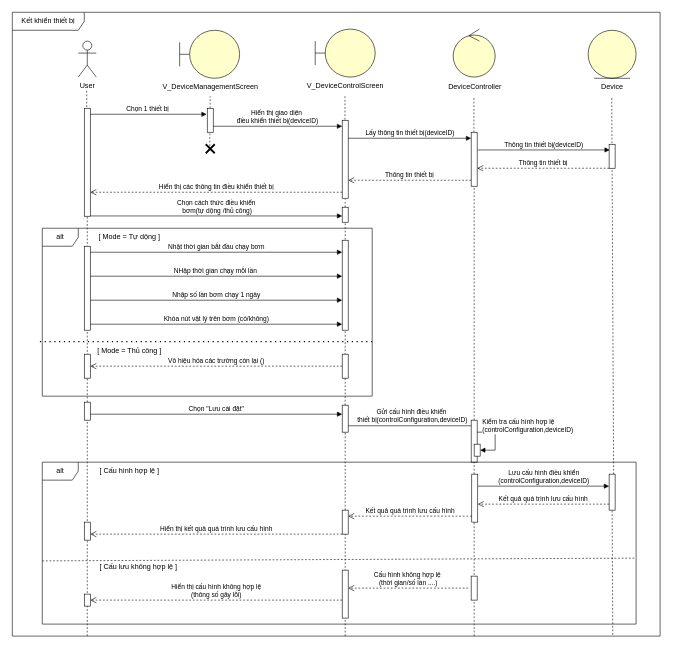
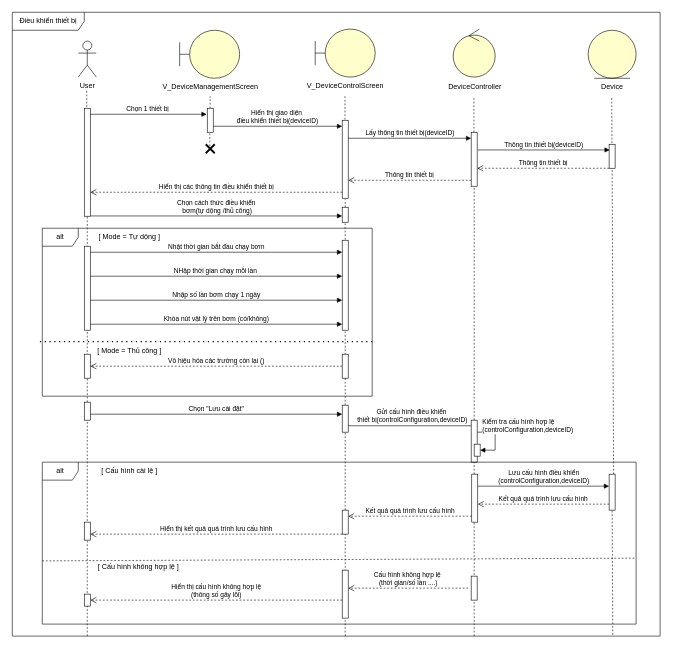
  <mxCell id="0" />
  <mxCell id="1" parent="0" />
  <mxCell id="2" value="User" style="shape=umlActor;verticalLabelPosition=bottom;verticalAlign=top;html=1;outlineConnect=0;" parent="1" vertex="1"><mxGeometry x="130" y="68" width="30" height="60" as="geometry" /></mxCell>
  <mxCell id="3" value="" style="endArrow=none;dashed=1;html=1;rounded=0;" parent="1" edge="1"><mxGeometry width="50" height="50" relative="1" as="geometry"><mxPoint x="144.38" y="220" as="sourcePoint" /><mxPoint x="144" y="150" as="targetPoint" /></mxGeometry></mxCell>
  <mxCell id="4" value="" style="shape=umlBoundary;whiteSpace=wrap;html=1;fillColor=light-dark(#FFFFCC,#FFFFCC);" parent="1" vertex="1"><mxGeometry x="299" y="50" width="100" height="80" as="geometry" /></mxCell>
  <mxCell id="5" value="" style="endArrow=none;dashed=1;html=1;rounded=0;" parent="1" source="42" edge="1"><mxGeometry width="50" height="50" relative="1" as="geometry"><mxPoint x="301" y="490" as="sourcePoint" /><mxPoint x="347" y="160" as="targetPoint" /></mxGeometry></mxCell>
  <mxCell id="6" value="" style="ellipse;shape=umlControl;whiteSpace=wrap;html=1;fillColor=light-dark(#FFFFCC,#FFFFCC);strokeColor=default;" parent="1" vertex="1"><mxGeometry x="755" y="48" width="70" height="80" as="geometry" /></mxCell>
  <mxCell id="7" value="" style="endArrow=none;dashed=1;html=1;rounded=0;entryX=0.497;entryY=1.013;entryDx=0;entryDy=0;entryPerimeter=0;" parent="1" edge="1"><mxGeometry width="50" height="50" relative="1" as="geometry"><mxPoint x="574.62" y="228.96" as="sourcePoint" /><mxPoint x="574.62" y="160" as="targetPoint" /></mxGeometry></mxCell>
  <mxCell id="8" value="" style="ellipse;shape=umlEntity;whiteSpace=wrap;html=1;fillColor=light-dark(#FFFFCC,#FFFFCC);fontColor=#000000;strokeColor=default;gradientColor=none;" parent="1" vertex="1"><mxGeometry x="980" y="50" width="80" height="80" as="geometry" /></mxCell>
  <mxCell id="9" value="" style="endArrow=none;dashed=1;html=1;rounded=0;entryX=0.5;entryY=1;entryDx=0;entryDy=0;" parent="1" edge="1"><mxGeometry width="50" height="50" relative="1" as="geometry"><mxPoint x="789.62" y="250" as="sourcePoint" /><mxPoint x="789.62" y="160" as="targetPoint" /></mxGeometry></mxCell>
  <mxCell id="10" value="" style="endArrow=none;dashed=1;html=1;rounded=0;entryX=0.5;entryY=0.5;entryDx=0;entryDy=0;entryPerimeter=0;" parent="1" target="11" edge="1"><mxGeometry width="50" height="50" relative="1" as="geometry"><mxPoint x="145" y="1060" as="sourcePoint" /><mxPoint x="145" y="100" as="targetPoint" /></mxGeometry></mxCell>
  <mxCell id="11" value="" style="html=1;points=[[0,0,0,0,5],[0,1,0,0,-5],[1,0,0,0,5],[1,1,0,0,-5]];perimeter=orthogonalPerimeter;outlineConnect=0;targetShapes=umlLifeline;portConstraint=eastwest;newEdgeStyle={&quot;curved&quot;:0,&quot;rounded&quot;:0};" parent="1" vertex="1"><mxGeometry x="140" y="180" width="10" height="180" as="geometry" /></mxCell>
  <mxCell id="12" value="Chọn 1 thiết bị&amp;nbsp;" style="html=1;verticalAlign=bottom;endArrow=block;curved=0;rounded=0;" parent="1" edge="1"><mxGeometry width="80" relative="1" as="geometry"><mxPoint x="150" y="190" as="sourcePoint" /><mxPoint x="344" y="190" as="targetPoint" /></mxGeometry></mxCell>
  <mxCell id="13" value="" style="endArrow=none;dashed=1;html=1;rounded=0;entryX=0.497;entryY=1.013;entryDx=0;entryDy=0;entryPerimeter=0;" parent="1" source="34" target="14" edge="1"><mxGeometry width="50" height="50" relative="1" as="geometry"><mxPoint x="575" y="850" as="sourcePoint" /><mxPoint x="575" y="131" as="targetPoint" /></mxGeometry></mxCell>
  <mxCell id="14" value="" style="html=1;points=[[0,0,0,0,5],[0,1,0,0,-5],[1,0,0,0,5],[1,1,0,0,-5]];perimeter=orthogonalPerimeter;outlineConnect=0;targetShapes=umlLifeline;portConstraint=eastwest;newEdgeStyle={&quot;curved&quot;:0,&quot;rounded&quot;:0};" parent="1" vertex="1"><mxGeometry x="570" y="200" width="10" height="130" as="geometry" /></mxCell>
  <mxCell id="15" value="Hiển thị giao diện&amp;nbsp;&lt;div&gt;điều khiển thiết bị(deviceID)&lt;/div&gt;" style="html=1;verticalAlign=bottom;endArrow=block;curved=0;rounded=0;" parent="1" target="14" edge="1"><mxGeometry width="80" relative="1" as="geometry"><mxPoint x="354" y="210" as="sourcePoint" /><mxPoint x="434" y="210" as="targetPoint" /></mxGeometry></mxCell>
  <mxCell id="16" value="" style="endArrow=none;dashed=1;html=1;rounded=0;entryX=0.5;entryY=1;entryDx=0;entryDy=0;" parent="1" source="36" target="17" edge="1"><mxGeometry width="50" height="50" relative="1" as="geometry"><mxPoint x="790" y="860" as="sourcePoint" /><mxPoint x="790" y="130" as="targetPoint" /></mxGeometry></mxCell>
  <mxCell id="17" value="" style="html=1;points=[[0,0,0,0,5],[0,1,0,0,-5],[1,0,0,0,5],[1,1,0,0,-5]];perimeter=orthogonalPerimeter;outlineConnect=0;targetShapes=umlLifeline;portConstraint=eastwest;newEdgeStyle={&quot;curved&quot;:0,&quot;rounded&quot;:0};" parent="1" vertex="1"><mxGeometry x="785" y="220" width="10" height="90" as="geometry" /></mxCell>
  <mxCell id="18" value="Lấy thông tin thiết bị(deviceID)" style="html=1;verticalAlign=bottom;endArrow=block;curved=0;rounded=0;" parent="1" target="17" edge="1"><mxGeometry width="80" relative="1" as="geometry"><mxPoint x="580" y="230" as="sourcePoint" /><mxPoint x="660" y="230" as="targetPoint" /></mxGeometry></mxCell>
  <mxCell id="19" value="Thông tin thiết bị" style="html=1;verticalAlign=bottom;endArrow=open;dashed=1;endSize=8;curved=0;rounded=0;" parent="1" target="17" edge="1"><mxGeometry relative="1" as="geometry"><mxPoint x="1015" y="280" as="sourcePoint" /><mxPoint x="810" y="280" as="targetPoint" /></mxGeometry></mxCell>
  <mxCell id="20" value="Hiển thị các thông tin điều khiển thiết bị" style="html=1;verticalAlign=bottom;endArrow=open;dashed=1;endSize=8;curved=0;rounded=0;" parent="1" target="11" edge="1"><mxGeometry relative="1" as="geometry"><mxPoint x="570" y="320" as="sourcePoint" /><mxPoint x="490" y="320" as="targetPoint" /></mxGeometry></mxCell>
  <mxCell id="21" value="Chọn cách thức điều khiển&lt;div&gt;&amp;nbsp;bơm(tự dộng /thủ công)&lt;/div&gt;" style="html=1;verticalAlign=bottom;endArrow=block;curved=0;rounded=0;" parent="1" edge="1" target="51"><mxGeometry width="80" relative="1" as="geometry"><mxPoint x="150" y="359.52" as="sourcePoint" /><mxPoint x="344" y="359.52" as="targetPoint" /></mxGeometry></mxCell>
  <mxCell id="22" value="alt" style="shape=umlFrame;whiteSpace=wrap;html=1;pointerEvents=0;" parent="1" vertex="1"><mxGeometry x="70" y="380" width="550" height="280" as="geometry" /></mxCell>
  <mxCell id="23" value="[ Mode = Tự dộng ]" style="text;html=1;align=center;verticalAlign=middle;resizable=0;points=[];autosize=1;strokeColor=none;fillColor=none;" parent="1" vertex="1"><mxGeometry x="150" y="380" width="130" height="30" as="geometry" /></mxCell>
  <mxCell id="24" value="Nhật thời gian bắt đầu chạy bơm" style="html=1;verticalAlign=bottom;endArrow=block;curved=0;rounded=0;" parent="1" target="52" edge="1"><mxGeometry width="80" relative="1" as="geometry"><mxPoint x="150" y="420" as="sourcePoint" /><mxPoint x="300" y="420" as="targetPoint" /></mxGeometry></mxCell>
  <mxCell id="25" value="NHập thời gian chạy mỗi lần&amp;nbsp;" style="html=1;verticalAlign=bottom;endArrow=block;curved=0;rounded=0;" parent="1" target="52" edge="1"><mxGeometry width="80" relative="1" as="geometry"><mxPoint x="150" y="460" as="sourcePoint" /><mxPoint x="230" y="460" as="targetPoint" /></mxGeometry></mxCell>
  <mxCell id="26" value="Nhập số lần bơm chạy 1 ngày" style="html=1;verticalAlign=bottom;endArrow=block;curved=0;rounded=0;" parent="1" target="52" edge="1"><mxGeometry width="80" relative="1" as="geometry"><mxPoint x="150" y="500" as="sourcePoint" /><mxPoint x="190" y="500" as="targetPoint" /></mxGeometry></mxCell>
  <mxCell id="27" value="Khóa nút vật lý trên bơm (có/không)" style="html=1;verticalAlign=bottom;endArrow=block;curved=0;rounded=0;" parent="1" target="52" edge="1"><mxGeometry width="80" relative="1" as="geometry"><mxPoint x="150" y="540" as="sourcePoint" /><mxPoint x="230" y="540" as="targetPoint" /></mxGeometry></mxCell>
  <mxCell id="28" value="" style="endArrow=none;dashed=1;html=1;dashPattern=1 3;strokeWidth=2;rounded=0;" parent="1" edge="1"><mxGeometry width="50" height="50" relative="1" as="geometry"><mxPoint x="66" y="569" as="sourcePoint" /><mxPoint x="621" y="569" as="targetPoint" /></mxGeometry></mxCell>
  <mxCell id="29" value="[ Mode = Thủ công ]" style="text;html=1;align=center;verticalAlign=middle;resizable=0;points=[];autosize=1;strokeColor=none;fillColor=none;" parent="1" vertex="1"><mxGeometry x="150" y="570" width="130" height="30" as="geometry" /></mxCell>
  <mxCell id="30" value="Vô hiệu hóa các trường còn lại ()" style="html=1;verticalAlign=bottom;endArrow=open;dashed=1;endSize=8;curved=0;rounded=0;" parent="1" edge="1" target="58"><mxGeometry relative="1" as="geometry"><mxPoint x="570" y="610" as="sourcePoint" /><mxPoint x="380" y="610" as="targetPoint" /></mxGeometry></mxCell>
  <mxCell id="31" value="Chọn &quot;Lưu cài đặt&quot;" style="html=1;verticalAlign=bottom;endArrow=block;curved=0;rounded=0;" parent="1" edge="1"><mxGeometry width="80" relative="1" as="geometry"><mxPoint x="148.5" y="690" as="sourcePoint" /><mxPoint x="570" y="690" as="targetPoint" /></mxGeometry></mxCell>
  <mxCell id="32" value="Gửi cấu hình điều khiển&amp;nbsp;&lt;div&gt;thiết bị(controlConfiguration,deviceID)&lt;/div&gt;" style="html=1;verticalAlign=bottom;endArrow=block;curved=0;rounded=0;" parent="1" edge="1"><mxGeometry width="80" relative="1" as="geometry"><mxPoint x="579" y="709.33" as="sourcePoint" /><mxPoint x="795" y="709.33" as="targetPoint" /></mxGeometry></mxCell>
  <mxCell id="33" value="" style="endArrow=none;dashed=1;html=1;rounded=0;entryX=0.497;entryY=1.013;entryDx=0;entryDy=0;entryPerimeter=0;" parent="1" target="34" edge="1"><mxGeometry width="50" height="50" relative="1" as="geometry"><mxPoint x="575" y="1060" as="sourcePoint" /><mxPoint x="575" y="342" as="targetPoint" /></mxGeometry></mxCell>
  <mxCell id="34" value="" style="html=1;points=[[0,0,0,0,5],[0,1,0,0,-5],[1,0,0,0,5],[1,1,0,0,-5]];perimeter=orthogonalPerimeter;outlineConnect=0;targetShapes=umlLifeline;portConstraint=eastwest;newEdgeStyle={&quot;curved&quot;:0,&quot;rounded&quot;:0};" parent="1" vertex="1"><mxGeometry x="570" y="675" width="10" height="45" as="geometry" /></mxCell>
  <mxCell id="35" value="" style="endArrow=none;dashed=1;html=1;rounded=0;entryX=0.5;entryY=1;entryDx=0;entryDy=0;" parent="1" target="36" edge="1"><mxGeometry width="50" height="50" relative="1" as="geometry"><mxPoint x="790" y="1060" as="sourcePoint" /><mxPoint x="790" y="320" as="targetPoint" /></mxGeometry></mxCell>
  <mxCell id="36" value="" style="html=1;points=[[0,0,0,0,5],[0,1,0,0,-5],[1,0,0,0,5],[1,1,0,0,-5]];perimeter=orthogonalPerimeter;outlineConnect=0;targetShapes=umlLifeline;portConstraint=eastwest;newEdgeStyle={&quot;curved&quot;:0,&quot;rounded&quot;:0};" parent="1" vertex="1"><mxGeometry x="785" y="700" width="10" height="70" as="geometry" /></mxCell>
  <mxCell id="37" value="alt" style="shape=umlFrame;whiteSpace=wrap;html=1;pointerEvents=0;" parent="1" vertex="1"><mxGeometry x="70" y="770" width="990" height="270" as="geometry" /></mxCell>
  <mxCell id="38" value="Lưu cấu hình điều khiển&lt;div&gt;(controlConfiguration,deviceID)&lt;/div&gt;" style="html=1;verticalAlign=bottom;endArrow=block;curved=0;rounded=0;" parent="1" target="65" edge="1"><mxGeometry width="80" relative="1" as="geometry"><mxPoint x="796" y="810" as="sourcePoint" /><mxPoint x="996" y="810" as="targetPoint" /></mxGeometry></mxCell>
  <mxCell id="39" value="" style="endArrow=none;dashed=1;html=1;rounded=0;exitX=0.001;exitY=0.663;exitDx=0;exitDy=0;exitPerimeter=0;entryX=1;entryY=0.646;entryDx=0;entryDy=0;entryPerimeter=0;" parent="1" edge="1"><mxGeometry width="50" height="50" relative="1" as="geometry"><mxPoint x="70" y="934.59" as="sourcePoint" /><mxPoint x="1059.01" y="930" as="targetPoint" /></mxGeometry></mxCell>
  <mxCell id="40" value="Device" style="text;html=1;align=center;verticalAlign=middle;resizable=0;points=[];autosize=1;strokeColor=none;fillColor=none;" parent="1" vertex="1"><mxGeometry x="990" y="130" width="60" height="30" as="geometry" /></mxCell>
  <mxCell id="41" value="" style="endArrow=none;dashed=1;html=1;rounded=0;exitX=0.452;exitY=0.6;exitDx=0;exitDy=0;exitPerimeter=0;" parent="1" source="55" target="42" edge="1"><mxGeometry width="50" height="50" relative="1" as="geometry"><mxPoint x="349.949" y="180" as="sourcePoint" /><mxPoint x="347" y="160" as="targetPoint" /></mxGeometry></mxCell>
  <mxCell id="42" value="V_DeviceManagementScreen" style="text;html=1;align=center;verticalAlign=middle;resizable=0;points=[];autosize=1;strokeColor=none;fillColor=none;" parent="1" vertex="1"><mxGeometry x="260" y="130" width="180" height="30" as="geometry" /></mxCell>
  <mxCell id="43" value="DeviceController" style="text;html=1;align=center;verticalAlign=middle;resizable=0;points=[];autosize=1;strokeColor=none;fillColor=none;" parent="1" vertex="1"><mxGeometry x="736" y="130" width="110" height="30" as="geometry" /></mxCell>
- <mxCell id="44" value="Kết khiển thiết bị" style="shape=umlFrame;whiteSpace=wrap;html=1;pointerEvents=0;width=120;height=30;" parent="1" vertex="1"><mxGeometry x="20" y="20" width="1080" height="1040" as="geometry" /></mxCell>
+ <mxCell id="44" value="Điều khiển thiết bị" style="shape=umlFrame;whiteSpace=wrap;html=1;pointerEvents=0;width=120;height=30;" parent="1" vertex="1"><mxGeometry x="20" y="20" width="1080" height="1040" as="geometry" /></mxCell>
  <mxCell id="45" value="" style="shape=umlBoundary;whiteSpace=wrap;html=1;fillColor=light-dark(#FFFFCC,#FFFFCC);" vertex="1" parent="1"><mxGeometry x="525" y="48" width="100" height="80" as="geometry" /></mxCell>
  <mxCell id="46" value="V_DeviceControlScreen" style="text;html=1;align=center;verticalAlign=middle;resizable=0;points=[];autosize=1;strokeColor=none;fillColor=none;" vertex="1" parent="1"><mxGeometry x="500" y="128" width="150" height="30" as="geometry" /></mxCell>
  <mxCell id="47" value="" style="endArrow=none;dashed=1;html=1;rounded=0;entryX=0.5;entryY=1;entryDx=0;entryDy=0;exitX=0.782;exitY=1.001;exitDx=0;exitDy=0;exitPerimeter=0;" edge="1" parent="1" source="65"><mxGeometry width="50" height="50" relative="1" as="geometry"><mxPoint x="1019.38" y="250" as="sourcePoint" /><mxPoint x="1019.38" y="160" as="targetPoint" /></mxGeometry></mxCell>
  <mxCell id="48" value="" style="html=1;points=[[0,0,0,0,5],[0,1,0,0,-5],[1,0,0,0,5],[1,1,0,0,-5]];perimeter=orthogonalPerimeter;outlineConnect=0;targetShapes=umlLifeline;portConstraint=eastwest;newEdgeStyle={&quot;curved&quot;:0,&quot;rounded&quot;:0};" vertex="1" parent="1"><mxGeometry x="1015" y="240" width="10" height="40" as="geometry" /></mxCell>
  <mxCell id="49" value="Thông tin thiết bị(deviceID)" style="html=1;verticalAlign=bottom;endArrow=block;curved=0;rounded=0;" edge="1" parent="1"><mxGeometry width="80" relative="1" as="geometry"><mxPoint x="796" y="249.5" as="sourcePoint" /><mxPoint x="1016" y="249.5" as="targetPoint" /><mxPoint as="offset" /></mxGeometry></mxCell>
  <mxCell id="50" value="Thông tin thiết bị" style="html=1;verticalAlign=bottom;endArrow=open;dashed=1;endSize=8;curved=0;rounded=0;" edge="1" parent="1" target="14"><mxGeometry relative="1" as="geometry"><mxPoint x="785" y="300" as="sourcePoint" /><mxPoint x="705" y="300" as="targetPoint" /></mxGeometry></mxCell>
  <mxCell id="51" value="" style="html=1;points=[[0,0,0,0,5],[0,1,0,0,-5],[1,0,0,0,5],[1,1,0,0,-5]];perimeter=orthogonalPerimeter;outlineConnect=0;targetShapes=umlLifeline;portConstraint=eastwest;newEdgeStyle={&quot;curved&quot;:0,&quot;rounded&quot;:0};" vertex="1" parent="1"><mxGeometry x="570" y="345" width="10" height="25" as="geometry" /></mxCell>
  <mxCell id="52" value="" style="html=1;points=[[0,0,0,0,5],[0,1,0,0,-5],[1,0,0,0,5],[1,1,0,0,-5]];perimeter=orthogonalPerimeter;outlineConnect=0;targetShapes=umlLifeline;portConstraint=eastwest;newEdgeStyle={&quot;curved&quot;:0,&quot;rounded&quot;:0};" vertex="1" parent="1"><mxGeometry x="570" y="400" width="10" height="150" as="geometry" /></mxCell>
  <mxCell id="53" value="" style="shape=umlDestroy;whiteSpace=wrap;html=1;strokeWidth=3;targetShapes=umlLifeline;" vertex="1" parent="1"><mxGeometry x="342.5" y="240" width="15" height="15" as="geometry" /></mxCell>
  <mxCell id="54" value="" style="endArrow=none;dashed=1;html=1;rounded=0;exitX=0.452;exitY=0.6;exitDx=0;exitDy=0;exitPerimeter=0;" edge="1" parent="1" source="53" target="55"><mxGeometry width="50" height="50" relative="1" as="geometry"><mxPoint x="349" y="249" as="sourcePoint" /><mxPoint x="350" y="160" as="targetPoint" /></mxGeometry></mxCell>
  <mxCell id="55" value="" style="html=1;points=[[0,0,0,0,5],[0,1,0,0,-5],[1,0,0,0,5],[1,1,0,0,-5]];perimeter=orthogonalPerimeter;outlineConnect=0;targetShapes=umlLifeline;portConstraint=eastwest;newEdgeStyle={&quot;curved&quot;:0,&quot;rounded&quot;:0};" vertex="1" parent="1"><mxGeometry x="345" y="180" width="10" height="40" as="geometry" /></mxCell>
  <mxCell id="56" value="" style="html=1;points=[[0,0,0,0,5],[0,1,0,0,-5],[1,0,0,0,5],[1,1,0,0,-5]];perimeter=orthogonalPerimeter;outlineConnect=0;targetShapes=umlLifeline;portConstraint=eastwest;newEdgeStyle={&quot;curved&quot;:0,&quot;rounded&quot;:0};" vertex="1" parent="1"><mxGeometry x="140" y="410" width="10" height="140" as="geometry" /></mxCell>
  <mxCell id="57" value="" style="html=1;points=[[0,0,0,0,5],[0,1,0,0,-5],[1,0,0,0,5],[1,1,0,0,-5]];perimeter=orthogonalPerimeter;outlineConnect=0;targetShapes=umlLifeline;portConstraint=eastwest;newEdgeStyle={&quot;curved&quot;:0,&quot;rounded&quot;:0};" vertex="1" parent="1"><mxGeometry x="570" y="590" width="10" height="40" as="geometry" /></mxCell>
  <mxCell id="58" value="" style="html=1;points=[[0,0,0,0,5],[0,1,0,0,-5],[1,0,0,0,5],[1,1,0,0,-5]];perimeter=orthogonalPerimeter;outlineConnect=0;targetShapes=umlLifeline;portConstraint=eastwest;newEdgeStyle={&quot;curved&quot;:0,&quot;rounded&quot;:0};" vertex="1" parent="1"><mxGeometry x="140" y="590" width="10" height="40" as="geometry" /></mxCell>
  <mxCell id="59" value="" style="html=1;points=[[0,0,0,0,5],[0,1,0,0,-5],[1,0,0,0,5],[1,1,0,0,-5]];perimeter=orthogonalPerimeter;outlineConnect=0;targetShapes=umlLifeline;portConstraint=eastwest;newEdgeStyle={&quot;curved&quot;:0,&quot;rounded&quot;:0};" vertex="1" parent="1"><mxGeometry x="140" y="670" width="10" height="30" as="geometry" /></mxCell>
  <mxCell id="60" value="" style="html=1;points=[[0,0,0,0,5],[0,1,0,0,-5],[1,0,0,0,5],[1,1,0,0,-5]];perimeter=orthogonalPerimeter;outlineConnect=0;targetShapes=umlLifeline;portConstraint=eastwest;newEdgeStyle={&quot;curved&quot;:0,&quot;rounded&quot;:0};" vertex="1" parent="1"><mxGeometry x="790" y="740" width="10" height="20" as="geometry" /></mxCell>
  <mxCell id="61" value="Kiểm tra cấu hình hợp lệ&lt;div&gt;(controlConfiguration,deviceID)&lt;/div&gt;" style="html=1;align=left;spacingLeft=2;endArrow=block;rounded=0;edgeStyle=orthogonalEdgeStyle;curved=0;rounded=0;" edge="1" target="60" parent="1"><mxGeometry x="-0.883" y="10" relative="1" as="geometry"><mxPoint x="795" y="720" as="sourcePoint" /><Array as="points"><mxPoint x="825" y="750" /></Array><mxPoint as="offset" /></mxGeometry></mxCell>
- <mxCell id="62" value="[ Cấu hình hợp lệ ]" style="text;html=1;align=center;verticalAlign=middle;resizable=0;points=[];autosize=1;strokeColor=none;fillColor=none;" vertex="1" parent="1"><mxGeometry x="155" y="770" width="120" height="30" as="geometry" /></mxCell>
+ <mxCell id="62" value="[ Cấu hình cài lệ ]" style="text;html=1;align=center;verticalAlign=middle;resizable=0;points=[];autosize=1;strokeColor=none;fillColor=none;" vertex="1" parent="1"><mxGeometry x="155" y="770" width="120" height="30" as="geometry" /></mxCell>
  <mxCell id="63" value="" style="html=1;points=[[0,0,0,0,5],[0,1,0,0,-5],[1,0,0,0,5],[1,1,0,0,-5]];perimeter=orthogonalPerimeter;outlineConnect=0;targetShapes=umlLifeline;portConstraint=eastwest;newEdgeStyle={&quot;curved&quot;:0,&quot;rounded&quot;:0};" vertex="1" parent="1"><mxGeometry x="786" y="790" width="10" height="80" as="geometry" /></mxCell>
  <mxCell id="64" value="" style="endArrow=none;dashed=1;html=1;rounded=0;entryX=0.5;entryY=1;entryDx=0;entryDy=0;exitX=0.927;exitY=0.998;exitDx=0;exitDy=0;exitPerimeter=0;" edge="1" parent="1" source="44" target="65"><mxGeometry width="50" height="50" relative="1" as="geometry"><mxPoint x="1021" y="1061" as="sourcePoint" /><mxPoint x="1019.38" y="160" as="targetPoint" /></mxGeometry></mxCell>
  <mxCell id="65" value="" style="html=1;points=[[0,0,0,0,5],[0,1,0,0,-5],[1,0,0,0,5],[1,1,0,0,-5]];perimeter=orthogonalPerimeter;outlineConnect=0;targetShapes=umlLifeline;portConstraint=eastwest;newEdgeStyle={&quot;curved&quot;:0,&quot;rounded&quot;:0};" vertex="1" parent="1"><mxGeometry x="1015" y="790" width="10" height="60" as="geometry" /></mxCell>
  <mxCell id="66" value="Kết quả quá trình lưu cấu hình" style="html=1;verticalAlign=bottom;endArrow=open;dashed=1;endSize=8;curved=0;rounded=0;" edge="1" parent="1" target="63"><mxGeometry relative="1" as="geometry"><mxPoint x="1015" y="840" as="sourcePoint" /><mxPoint x="935" y="840" as="targetPoint" /></mxGeometry></mxCell>
  <mxCell id="67" value="" style="html=1;points=[[0,0,0,0,5],[0,1,0,0,-5],[1,0,0,0,5],[1,1,0,0,-5]];perimeter=orthogonalPerimeter;outlineConnect=0;targetShapes=umlLifeline;portConstraint=eastwest;newEdgeStyle={&quot;curved&quot;:0,&quot;rounded&quot;:0};" vertex="1" parent="1"><mxGeometry x="570" y="850" width="10" height="40" as="geometry" /></mxCell>
  <mxCell id="68" value="" style="html=1;points=[[0,0,0,0,5],[0,1,0,0,-5],[1,0,0,0,5],[1,1,0,0,-5]];perimeter=orthogonalPerimeter;outlineConnect=0;targetShapes=umlLifeline;portConstraint=eastwest;newEdgeStyle={&quot;curved&quot;:0,&quot;rounded&quot;:0};" vertex="1" parent="1"><mxGeometry x="140" y="870" width="10" height="30" as="geometry" /></mxCell>
  <mxCell id="69" value="Kết quả quá trình lưu cấu hình" style="html=1;verticalAlign=bottom;endArrow=open;dashed=1;endSize=8;curved=0;rounded=0;" edge="1" parent="1" target="67"><mxGeometry relative="1" as="geometry"><mxPoint x="786" y="860" as="sourcePoint" /><mxPoint x="706" y="860" as="targetPoint" /></mxGeometry></mxCell>
  <mxCell id="70" value="Hiển thị kết quả quá trình lưu cấu hình" style="html=1;verticalAlign=bottom;endArrow=open;dashed=1;endSize=8;curved=0;rounded=0;" edge="1" parent="1" target="68"><mxGeometry relative="1" as="geometry"><mxPoint x="570" y="890" as="sourcePoint" /><mxPoint x="490" y="890" as="targetPoint" /></mxGeometry></mxCell>
- <mxCell id="71" value="[ Cấu lưu không hợp lệ ]" style="text;html=1;align=center;verticalAlign=middle;resizable=0;points=[];autosize=1;strokeColor=none;fillColor=none;" vertex="1" parent="1"><mxGeometry x="150" y="930" width="160" height="30" as="geometry" /></mxCell>
+ <mxCell id="71" value="[ Cấu hình không hợp lệ ]" style="text;html=1;align=center;verticalAlign=middle;resizable=0;points=[];autosize=1;strokeColor=none;fillColor=none;" vertex="1" parent="1"><mxGeometry x="150" y="930" width="160" height="30" as="geometry" /></mxCell>
  <mxCell id="72" value="" style="html=1;points=[[0,0,0,0,5],[0,1,0,0,-5],[1,0,0,0,5],[1,1,0,0,-5]];perimeter=orthogonalPerimeter;outlineConnect=0;targetShapes=umlLifeline;portConstraint=eastwest;newEdgeStyle={&quot;curved&quot;:0,&quot;rounded&quot;:0};" vertex="1" parent="1"><mxGeometry x="785" y="960" width="10" height="40" as="geometry" /></mxCell>
  <mxCell id="73" value="" style="html=1;points=[[0,0,0,0,5],[0,1,0,0,-5],[1,0,0,0,5],[1,1,0,0,-5]];perimeter=orthogonalPerimeter;outlineConnect=0;targetShapes=umlLifeline;portConstraint=eastwest;newEdgeStyle={&quot;curved&quot;:0,&quot;rounded&quot;:0};" vertex="1" parent="1"><mxGeometry x="570" y="950" width="10" height="80" as="geometry" /></mxCell>
  <mxCell id="74" value="" style="html=1;points=[[0,0,0,0,5],[0,1,0,0,-5],[1,0,0,0,5],[1,1,0,0,-5]];perimeter=orthogonalPerimeter;outlineConnect=0;targetShapes=umlLifeline;portConstraint=eastwest;newEdgeStyle={&quot;curved&quot;:0,&quot;rounded&quot;:0};" vertex="1" parent="1"><mxGeometry x="140" y="990" width="10" height="20" as="geometry" /></mxCell>
  <mxCell id="75" value="Cấu hình không hợp lệ&amp;nbsp;&lt;div&gt;(thời gian/số lần ....)&lt;/div&gt;" style="html=1;verticalAlign=bottom;endArrow=open;dashed=1;endSize=8;curved=0;rounded=0;" edge="1" parent="1" target="73"><mxGeometry relative="1" as="geometry"><mxPoint x="780" y="980" as="sourcePoint" /><mxPoint x="700" y="980" as="targetPoint" /></mxGeometry></mxCell>
  <mxCell id="76" value="Hiển thị cấu hình không hợp lệ&lt;br&gt;(thông số gây lỗi)" style="html=1;verticalAlign=bottom;endArrow=open;dashed=1;endSize=8;curved=0;rounded=0;" edge="1" parent="1"><mxGeometry relative="1" as="geometry"><mxPoint x="570" y="1000" as="sourcePoint" /><mxPoint x="150" y="1000" as="targetPoint" /></mxGeometry></mxCell>
